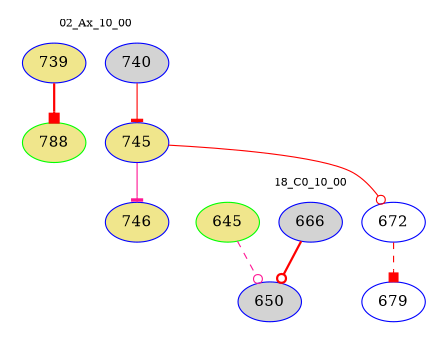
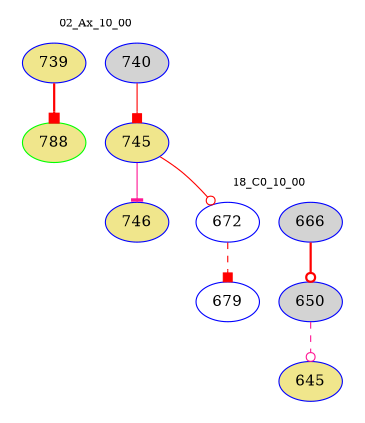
  digraph {
    node [color=blue fillcolor=khaki style=filled]
    edge [arrowhead=odot color=red style=solid]
    n1 [fillcolor=lightgrey label=740]
    n2 [label=739]
    n3 [label=745]
    n4 [color=green label=788]
    n5 [label=746]
    n6 [fillcolor=lightgrey label=666]
    n7 [fillcolor=lightgrey label=650]
    n8 [fillcolor=white label=672]
-   n9 [color=green label=645]
+   n9 [label=645]
    n10 [fillcolor=white label=679]
    subgraph cluster_1 {
      color=white
      fontsize=10
      label="02_Ax_10_00"
      n1
      n2
      n3
      n4
      n5
    }
    subgraph cluster_2 {
      color=white
      fontsize=10
      label="18_C0_10_00"
      n6
      n7
      n8
      n9
      n10
    }
-   n1 -> n3 [arrowhead=tee]
+   n1 -> n3 [arrowhead=box]
    n2 -> n4 [arrowhead=box style=bold]
    n3 -> n5 [arrowhead=tee color=deeppink]
    n3 -> n8
    n6 -> n7 [style=bold]
-   n9 -> n7 [color=deeppink style=dashed]
+   n7 -> n9 [color=deeppink style=dashed]
    n8 -> n10 [arrowhead=box style=dashed]
  }
